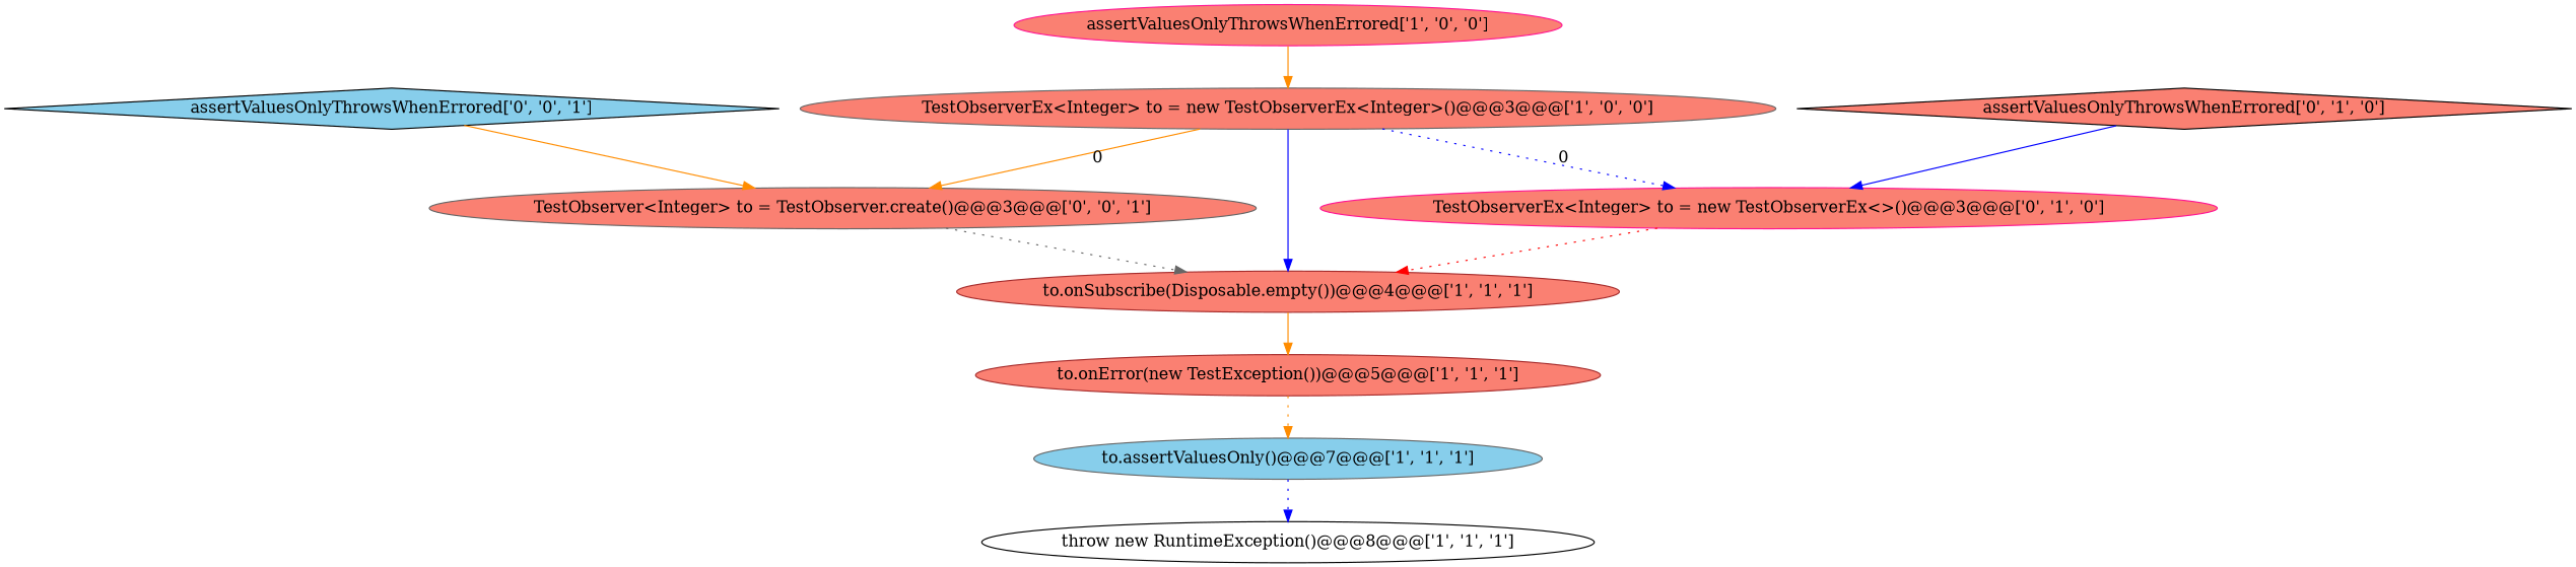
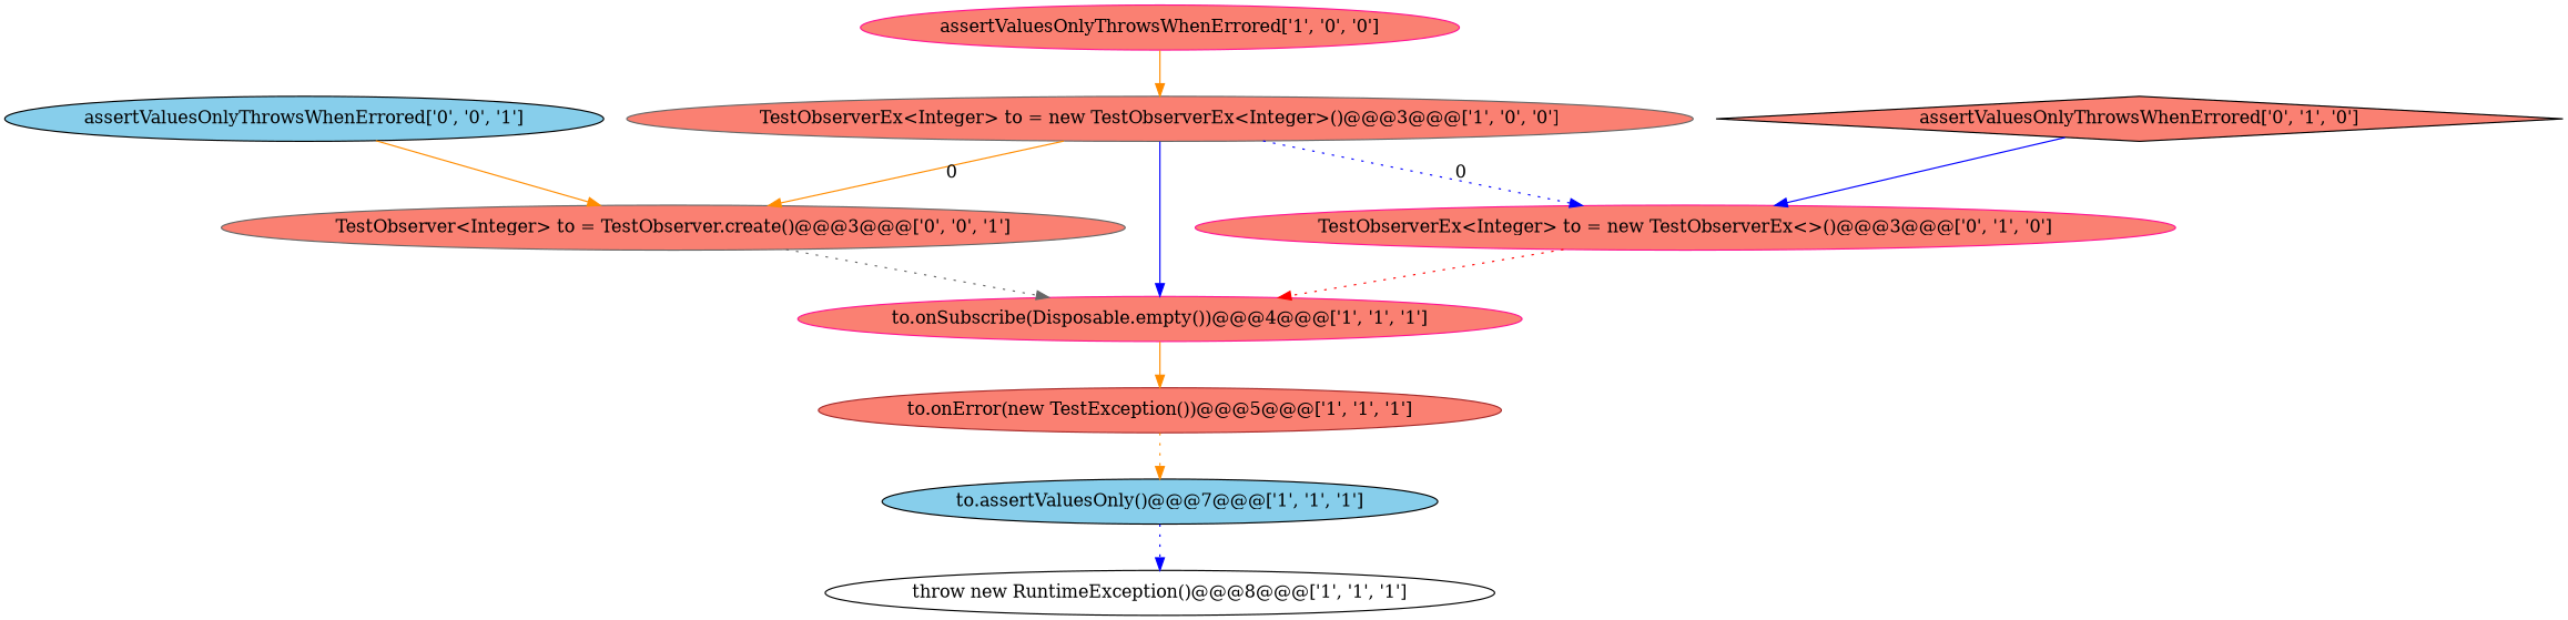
  digraph {
    node [color=black fillcolor=salmon shape=ellipse style=filled]
    edge [color=darkorange style=solid]
    n1 [color=deeppink label="TestObserverEx<Integer> to = new TestObserverEx<>()@@@3@@@['0', '1', '0']"]
-   n2 [color=brown label="to.onSubscribe(Disposable.empty())@@@4@@@['1', '1', '1']"]
+   n2 [color=deeppink label="to.onSubscribe(Disposable.empty())@@@4@@@['1', '1', '1']"]
    n3 [color=brown label="to.onError(new TestException())@@@5@@@['1', '1', '1']"]
-   n4 [color=gray40 fillcolor=skyblue label="to.assertValuesOnly()@@@7@@@['1', '1', '1']"]
+   n4 [fillcolor=skyblue label="to.assertValuesOnly()@@@7@@@['1', '1', '1']"]
    n5 [color=deeppink label="assertValuesOnlyThrowsWhenErrored['1', '0', '0']"]
    n6 [color=gray40 label="TestObserverEx<Integer> to = new TestObserverEx<Integer>()@@@3@@@['1', '0', '0']"]
    n7 [color=gray40 label="TestObserver<Integer> to = TestObserver.create()@@@3@@@['0', '0', '1']"]
    n8 [fillcolor=white label="throw new RuntimeException()@@@8@@@['1', '1', '1']"]
    n9 [label="assertValuesOnlyThrowsWhenErrored['0', '1', '0']" shape=diamond]
-   n10 [fillcolor=skyblue label="assertValuesOnlyThrowsWhenErrored['0', '0', '1']" shape=diamond]
+   n10 [fillcolor=skyblue label="assertValuesOnlyThrowsWhenErrored['0', '0', '1']"]
    n1 -> n2 [color=red style=dotted]
    n2 -> n3
    n3 -> n4 [style=dotted]
    n4 -> n8 [color=blue style=dotted]
    n5 -> n6
    n6 -> n1 [color=blue label=0 style=dotted]
    n6 -> n2 [color=blue]
    n6 -> n7 [label=0]
    n7 -> n2 [color=gray40 style=dotted]
    n9 -> n1 [color=blue]
    n10 -> n7
  }
